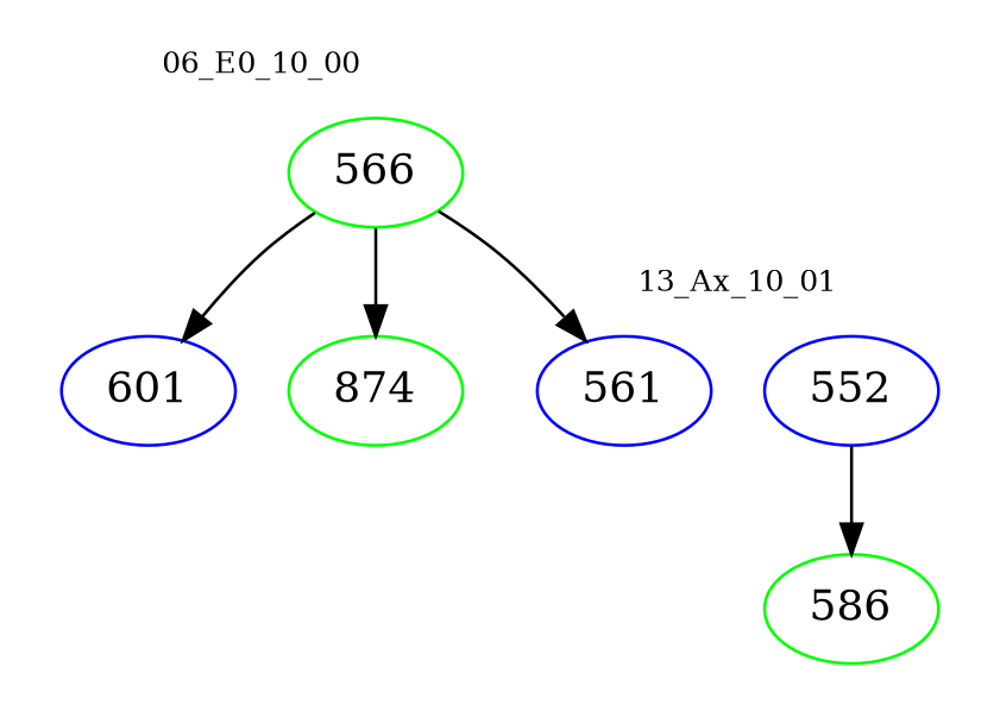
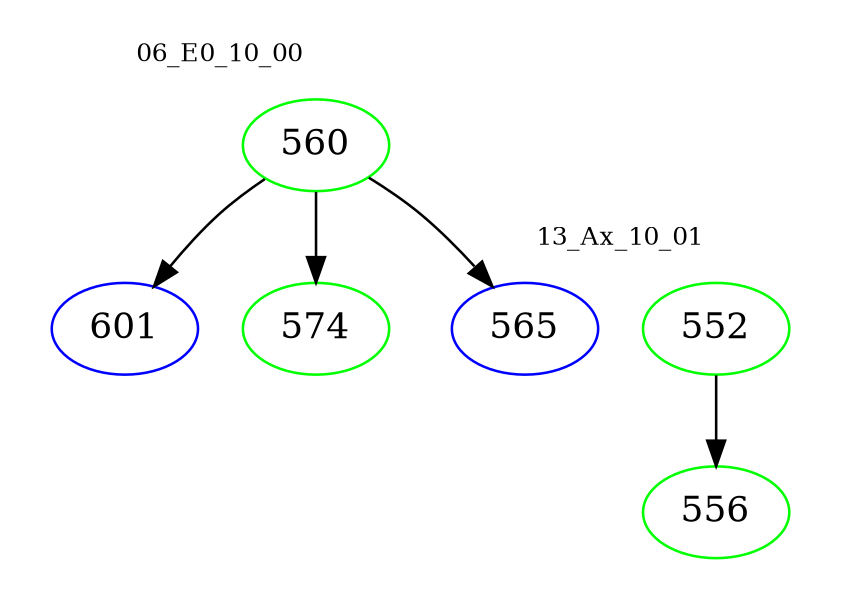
  digraph {
    node [color=green]
    edge [color=black]
-   n1 [color=blue label=552]
-   n2 [color=blue label=561]
-   n3 [label=586]
-   n4 [label=566]
+   n1 [label=552]
+   n2 [color=blue label=565]
+   n3 [label=556]
+   n4 [label=560]
    n5 [color=blue label=601]
-   n6 [label=874]
+   n6 [label=574]
    subgraph cluster_1 {
      color=white
      fontsize=10
      label="13_Ax_10_01"
      n1
      n2
      n3
    }
    subgraph cluster_2 {
      color=white
      fontsize=10
      label="06_E0_10_00"
      n4
      n5
      n6
    }
    n1 -> n3
    n4 -> n2
    n4 -> n5
    n4 -> n6
  }
